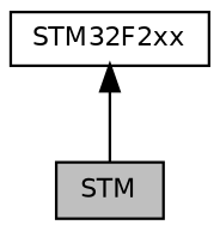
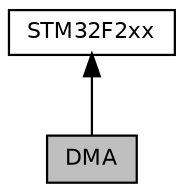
  digraph {
    rankdir=TB
    node [color=black fontname=Helvetica fontsize=10 shape=record style=filled]
    n1 [fillcolor=white height=0.2 label=STM32F2xx width=0.4]
-   n2 [fillcolor=grey75 fontcolor=black height=0.2 label=STM width=0.4]
+   n2 [fillcolor=grey75 fontcolor=black height=0.2 label=DMA width=0.4]
    n1 -> n2 [dir=back fontname=Helvetica fontsize=10 labelfontname=Helvetica labelfontsize=10 shape=plaintext style=solid]
  }
